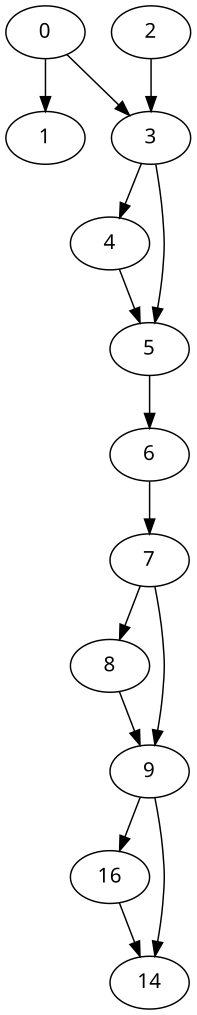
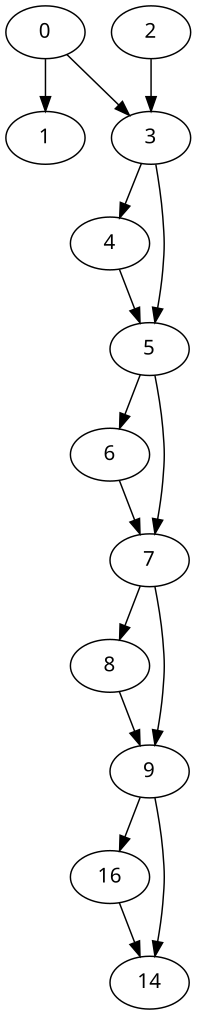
  digraph {
    fontname="Noto Sans"
    node [fontname="Noto Sans"]
    edge [fontname="Noto Sans"]
    0
    1
    3
    4
    5
    2
    6
    7
    8
    9
    n11 [label=16]
    n12 [label=14]
    0 -> 1
    0 -> 3
    3 -> 4
    3 -> 5
    4 -> 5
    5 -> 6
+   5 -> 7
    2 -> 3
    6 -> 7
    7 -> 8
    7 -> 9
    8 -> 9
    9 -> n11
    9 -> n12
    n11 -> n12
  }
